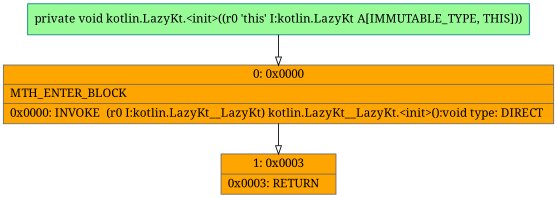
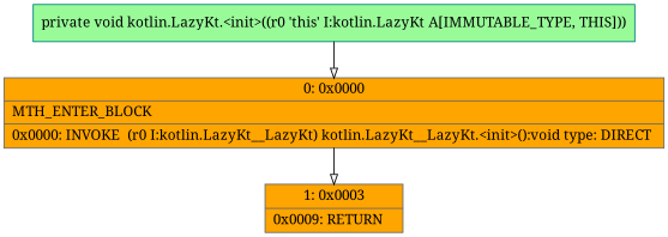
  digraph {
    fontname="Noto Serif"
    node [shape=record style=filled fillcolor=orange color=gray40 fontname="Noto Serif"]
    edge [arrowhead=onormal fontname="Noto Serif"]
    n1 [label="{0\:\ 0x0000|MTH_ENTER_BLOCK\l|0x0000: INVOKE  (r0 I:kotlin.LazyKt__LazyKt) kotlin.LazyKt__LazyKt.\<init\>():void type: DIRECT \l}"]
-   n2 [label="{1\:\ 0x0003|0x0003: RETURN   \l}"]
+   n2 [label="{1\:\ 0x0003|0x0009: RETURN   \l}"]
    n3 [label="{private void kotlin.LazyKt.\<init\>((r0 'this' I:kotlin.LazyKt A[IMMUTABLE_TYPE, THIS])) }" fillcolor=palegreen color=teal]
    n1 -> n2
    n3 -> n1
  }
